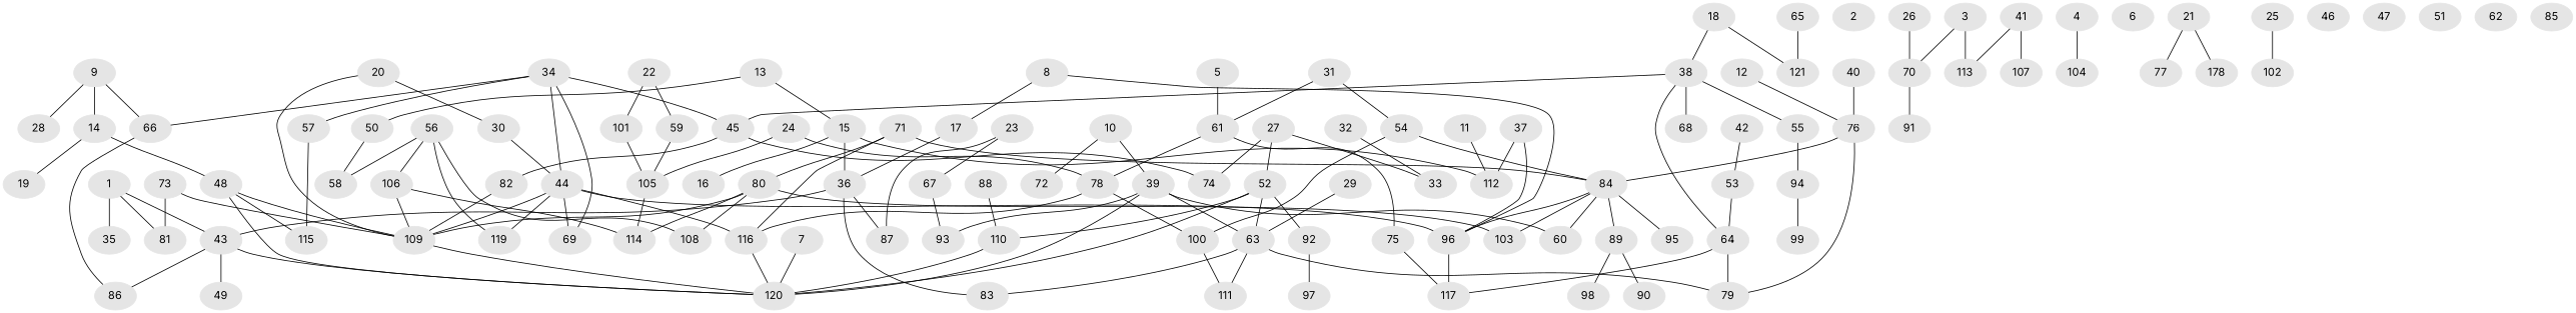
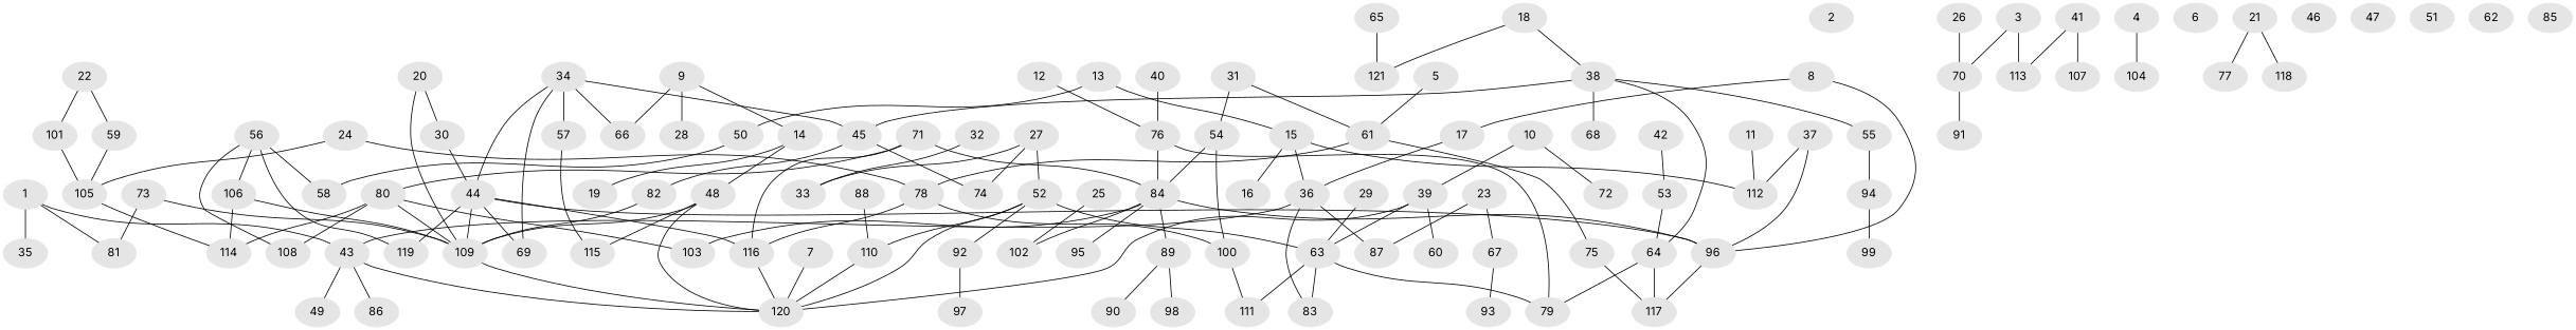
  graph {
    fontname=Inter
    node [color=gray90 fontname=Inter style=filled]
    edge [fontname=Inter]
    1
    35
    43
    81
    120
    49
    86
    2
    3
    70
    113
    91
    4
    104
    5
    61
    78
    75
    6
    7
    8
    17
    96
    36
    117
    9
    14
    28
    66
    19
    48
    10
    39
    72
    63
    60
    93
    11
    112
    12
    76
    84
    79
    13
    15
    50
    16
    58
    109
    115
    87
    83
    18
    38
    121
    45
    55
    64
    68
    20
    30
    44
    21
    77
-   118 [label=178]
+   118
    57
    22
    59
    101
    105
    23
    67
    24
    116
    100
    114
    25
    102
    26
    27
    33
    52
    74
    92
    110
    29
    111
    69
    119
    31
    54
    32
    34
    82
    37
    94
    40
    41
    107
    42
    53
    46
    47
    51
    97
    103
    89
    95
    99
    56
    106
    108
    62
    65
    71
    80
    73
    90
    98
    85
    88
    1 -- 35
    1 -- 43
    1 -- 81
    43 -- 120
    43 -- 49
    43 -- 86
    3 -- 70
    3 -- 113
    70 -- 91
    4 -- 104
    5 -- 61
    61 -- 78
    61 -- 75
    78 -- 116
    78 -- 100
    75 -- 117
    7 -- 120
    8 -- 17
    8 -- 96
    17 -- 36
    96 -- 117
    36 -- 43
    36 -- 87
    36 -- 83
    9 -- 14
    9 -- 28
    9 -- 66
    14 -- 19
    14 -- 48
-   66 -- 86
    48 -- 120
    48 -- 109
    48 -- 115
    10 -- 39
    10 -- 72
    39 -- 120
    39 -- 63
    39 -- 60
-   39 -- 93
    63 -- 79
    63 -- 83
    63 -- 111
    11 -- 112
    12 -- 76
    76 -- 84
    76 -- 79
    84 -- 96
-   84 -- 60
+   84 -- 102
    84 -- 103
    84 -- 89
    84 -- 95
    13 -- 15
    13 -- 50
    15 -- 36
    15 -- 112
    15 -- 16
    50 -- 58
    109 -- 120
    18 -- 38
    18 -- 121
    38 -- 45
    38 -- 55
    38 -- 64
    38 -- 68
    45 -- 74
    45 -- 82
    55 -- 94
    64 -- 117
    64 -- 79
    20 -- 109
    20 -- 30
    30 -- 44
    44 -- 96
    44 -- 109
    44 -- 116
    44 -- 69
    44 -- 119
    21 -- 77
    21 -- 118
    57 -- 115
    22 -- 59
    22 -- 101
    59 -- 105
    101 -- 105
    105 -- 114
    23 -- 87
    23 -- 67
    67 -- 93
    24 -- 78
    24 -- 105
    116 -- 120
    100 -- 111
    25 -- 102
    26 -- 70
    27 -- 33
    27 -- 52
    27 -- 74
    52 -- 120
    52 -- 63
    52 -- 92
    52 -- 110
    92 -- 97
    110 -- 120
    29 -- 63
    31 -- 61
    31 -- 54
    54 -- 84
    54 -- 100
    32 -- 33
    34 -- 66
    34 -- 45
    34 -- 44
    34 -- 57
    34 -- 69
    82 -- 109
    37 -- 96
    37 -- 112
    94 -- 99
    40 -- 76
    41 -- 113
    41 -- 107
    42 -- 53
    53 -- 64
    89 -- 90
    89 -- 98
    56 -- 58
    56 -- 119
    56 -- 106
    56 -- 108
    106 -- 109
    106 -- 114
    65 -- 121
    71 -- 84
    71 -- 116
    71 -- 80
    80 -- 109
    80 -- 114
    80 -- 103
    80 -- 108
    73 -- 81
    73 -- 109
    88 -- 110
  }
